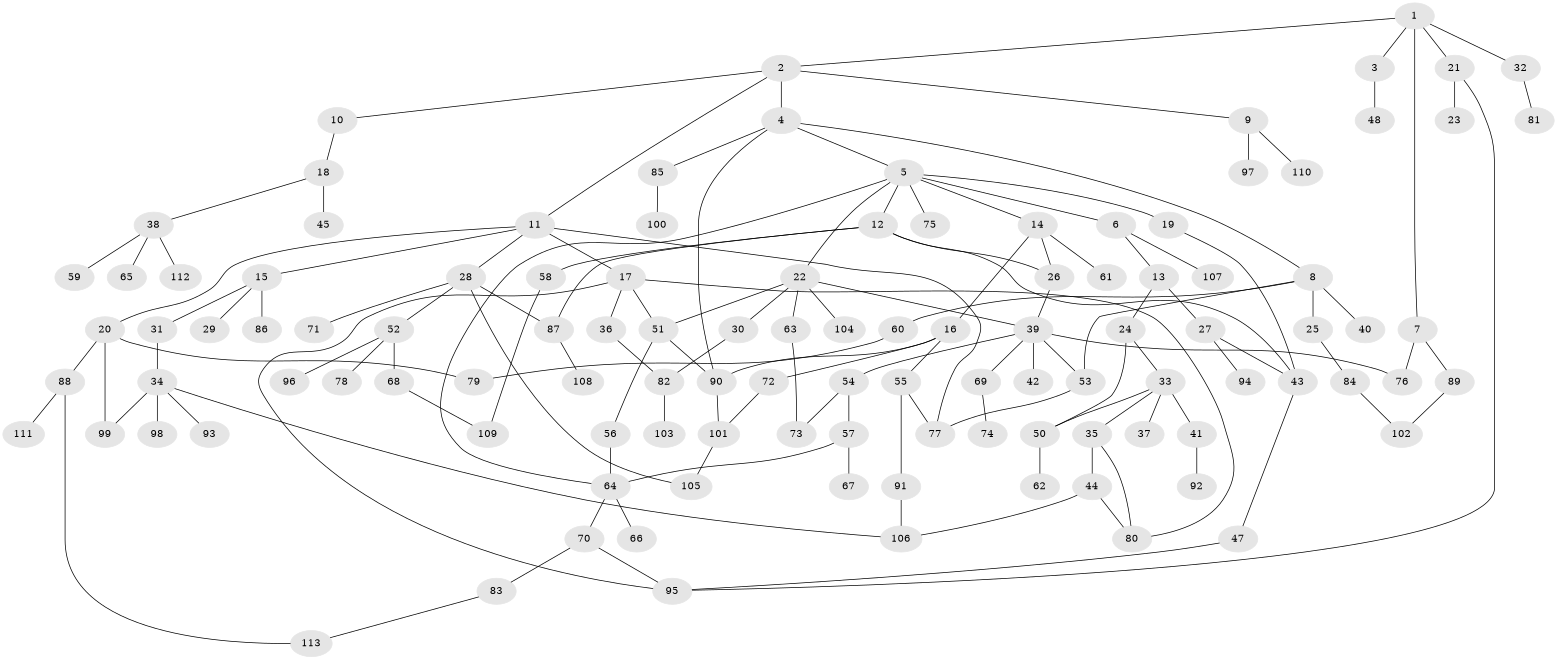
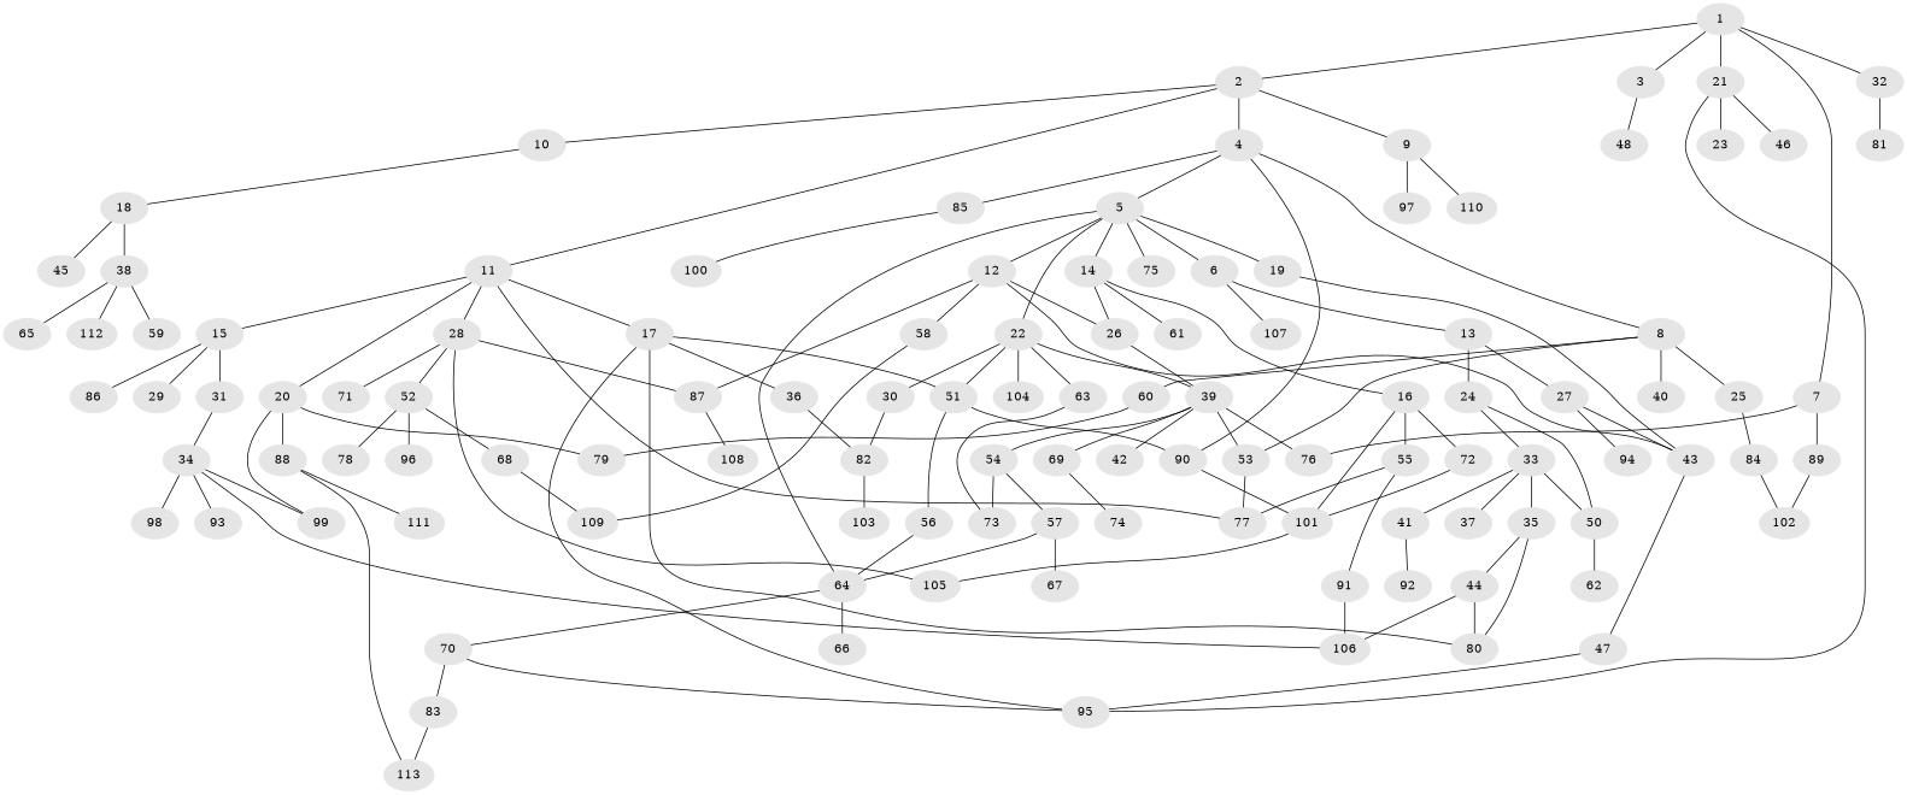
  graph {
    node [color=gray90 style=filled]
    1
    2
    3
    7
    21
    32
    4
    9
    10
    11
    48
    76
    89
    95
    23
+   46
    81
    5
    8
    85
    90
    97
    110
    18
    15
    17
    20
    28
    77
    6
    12
    14
    19
    22
    64
    75
    25
    40
    53
    60
    100
    101
    13
    107
    26
    43
    58
    87
    16
    61
    51
    30
    39
    63
    104
    66
    70
    24
    27
    102
    84
    79
    38
    45
    29
    31
    86
    36
    80
    88
    99
    52
    71
    105
    47
    109
    108
    33
    50
    94
    55
    72
    34
    91
    82
    56
    59
    65
    112
    113
    111
    42
    54
    69
    73
    35
    37
    41
    62
    68
    78
    96
    103
    93
    98
    106
    44
    92
    57
    74
    67
    83
    1 -- 2
    1 -- 3
    1 -- 7
    1 -- 21
    1 -- 32
    2 -- 4
    2 -- 9
    2 -- 10
    2 -- 11
    3 -- 48
    7 -- 76
    7 -- 89
    21 -- 95
    21 -- 23
+   21 -- 46
    32 -- 81
    4 -- 5
    4 -- 8
    4 -- 85
    4 -- 90
    9 -- 97
    9 -- 110
    10 -- 18
    11 -- 15
    11 -- 17
    11 -- 20
    11 -- 28
    11 -- 77
    89 -- 102
    5 -- 6
    5 -- 12
    5 -- 14
    5 -- 19
    5 -- 22
    5 -- 64
    5 -- 75
    8 -- 25
    8 -- 40
    8 -- 53
    8 -- 60
    85 -- 100
    90 -- 101
    18 -- 38
    18 -- 45
    15 -- 29
    15 -- 31
    15 -- 86
    17 -- 95
    17 -- 51
    17 -- 36
    17 -- 80
    20 -- 79
    20 -- 88
    20 -- 99
    28 -- 87
    28 -- 52
    28 -- 71
    28 -- 105
    6 -- 13
    6 -- 107
    12 -- 26
    12 -- 43
    12 -- 58
    12 -- 87
    14 -- 26
    14 -- 16
    14 -- 61
    19 -- 43
    22 -- 51
    22 -- 30
    22 -- 39
    22 -- 63
    22 -- 104
    64 -- 66
    64 -- 70
    25 -- 84
    53 -- 77
    60 -- 79
    101 -- 105
    13 -- 24
    13 -- 27
    26 -- 39
    43 -- 47
    58 -- 109
    87 -- 108
-   16 -- 90
+   16 -- 101
    16 -- 55
    16 -- 72
    51 -- 90
    51 -- 56
    30 -- 82
    39 -- 76
    39 -- 53
    39 -- 42
    39 -- 54
    39 -- 69
    63 -- 73
    70 -- 95
    70 -- 83
    24 -- 33
    24 -- 50
    27 -- 43
    27 -- 94
    84 -- 102
    38 -- 59
    38 -- 65
    38 -- 112
    31 -- 34
    36 -- 82
    88 -- 113
    88 -- 111
    52 -- 68
    52 -- 78
    52 -- 96
    47 -- 95
    33 -- 50
    33 -- 35
    33 -- 37
    33 -- 41
    50 -- 62
    55 -- 77
    55 -- 91
    72 -- 101
    34 -- 99
    34 -- 93
    34 -- 98
    34 -- 106
    91 -- 106
    82 -- 103
    56 -- 64
    54 -- 73
    54 -- 57
    69 -- 74
    35 -- 80
    35 -- 44
    41 -- 92
    68 -- 109
    44 -- 80
    44 -- 106
    57 -- 64
    57 -- 67
    83 -- 113
  }
